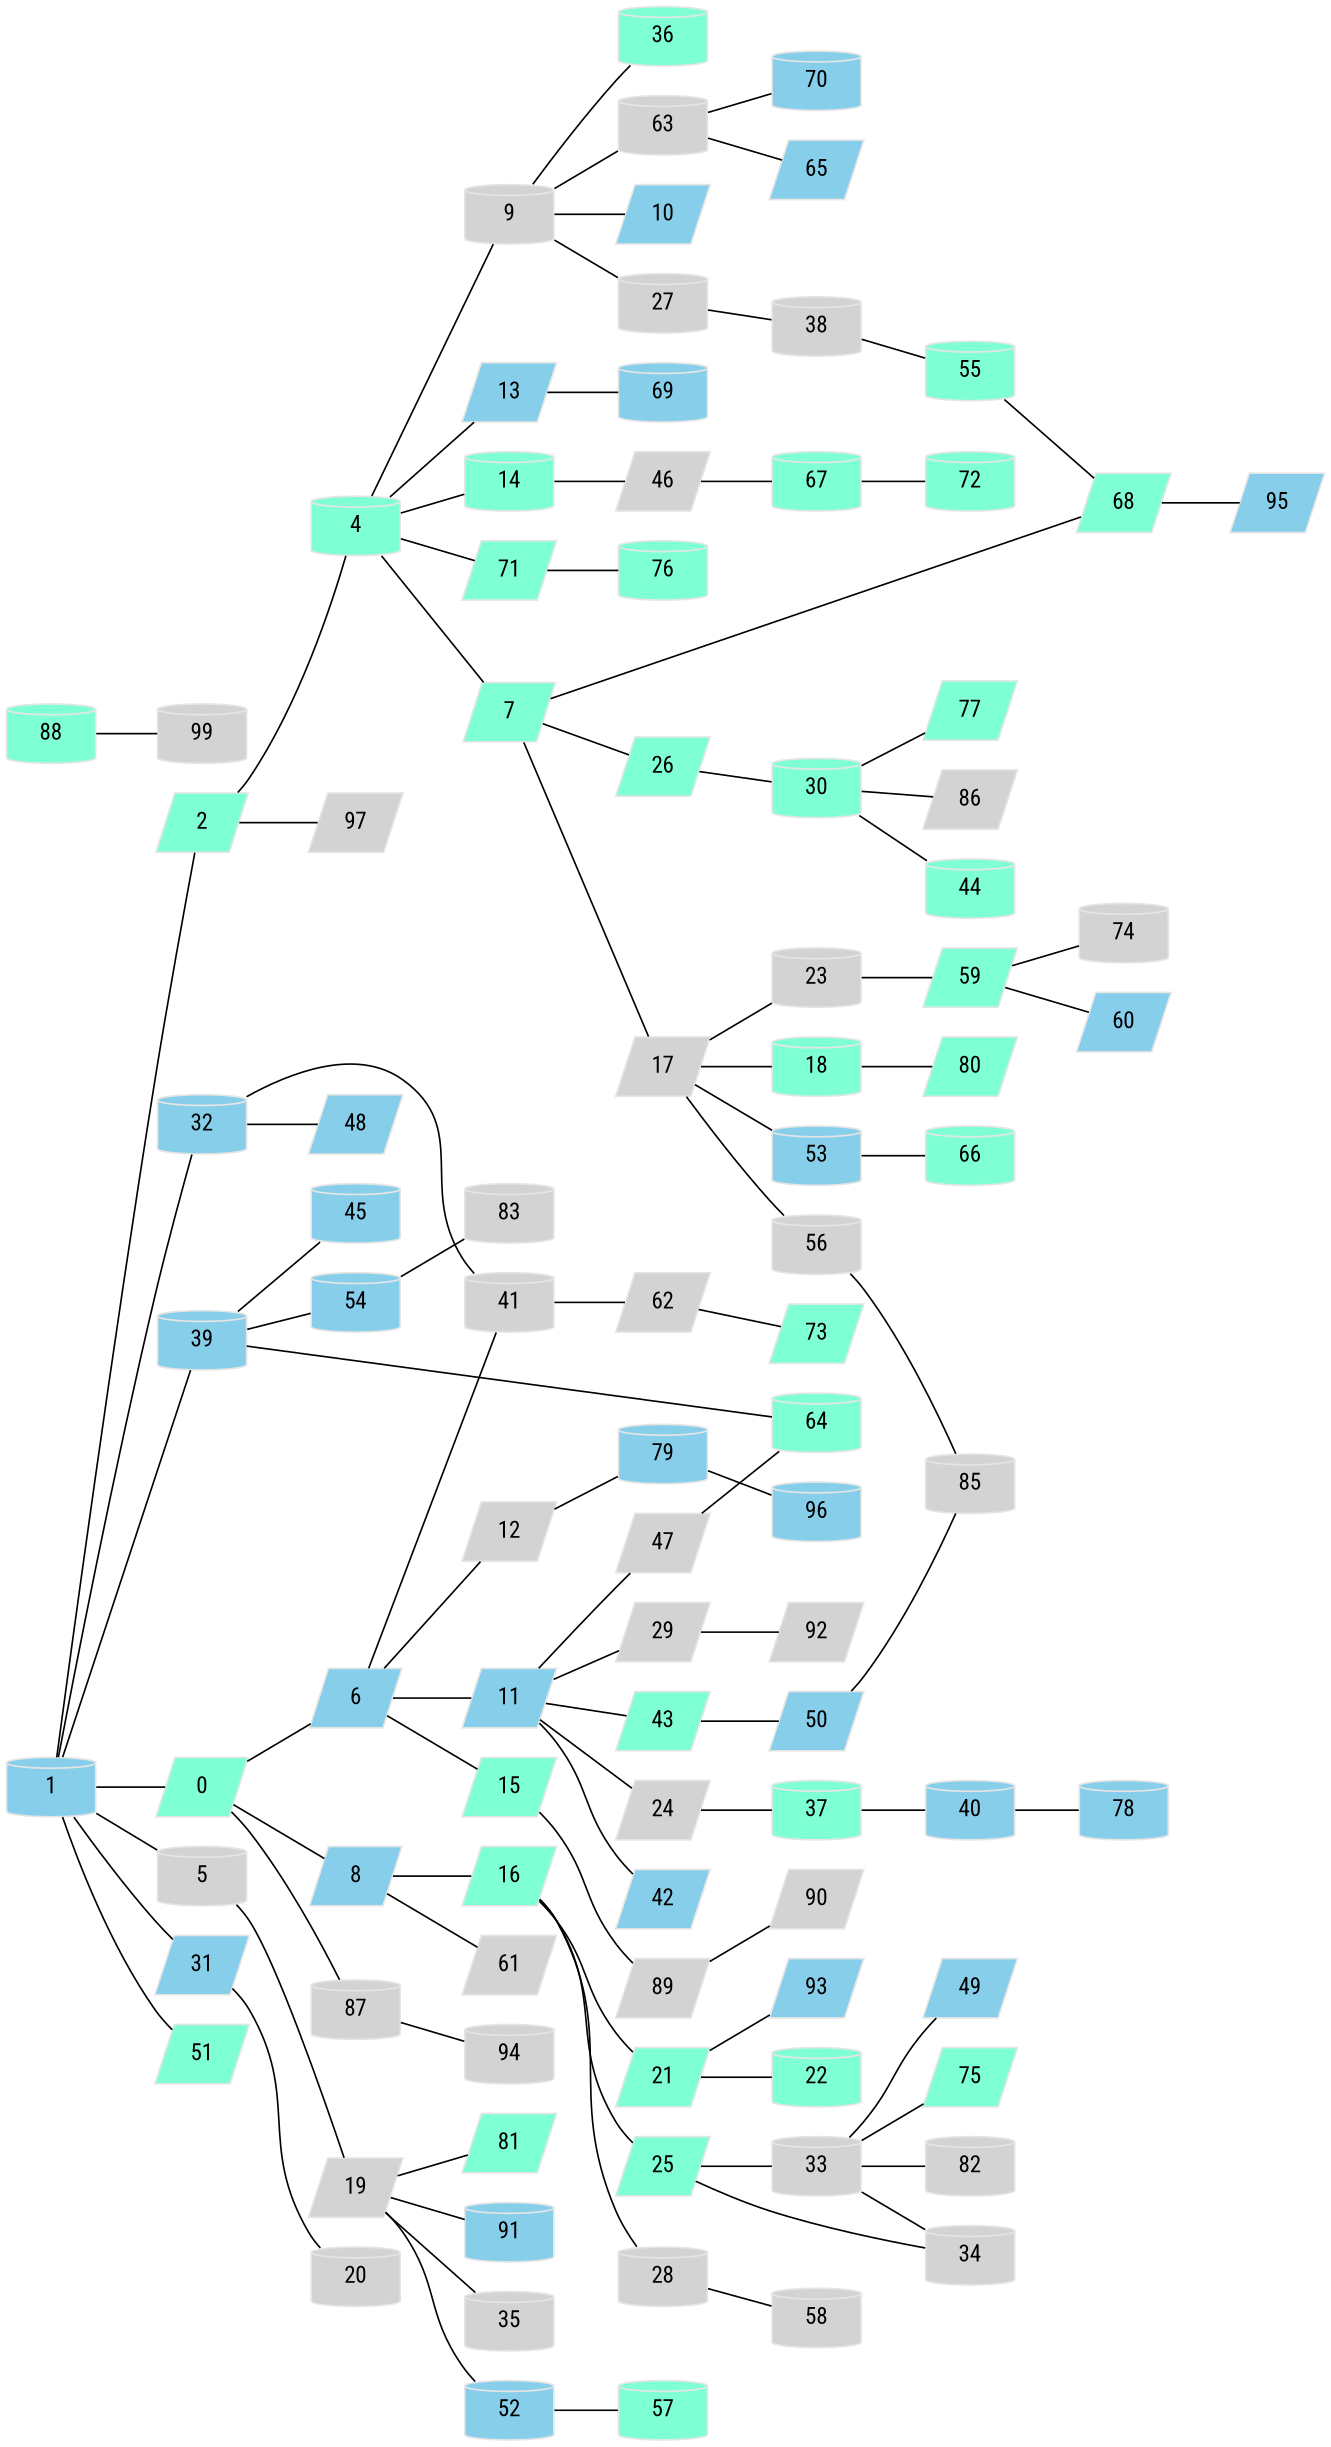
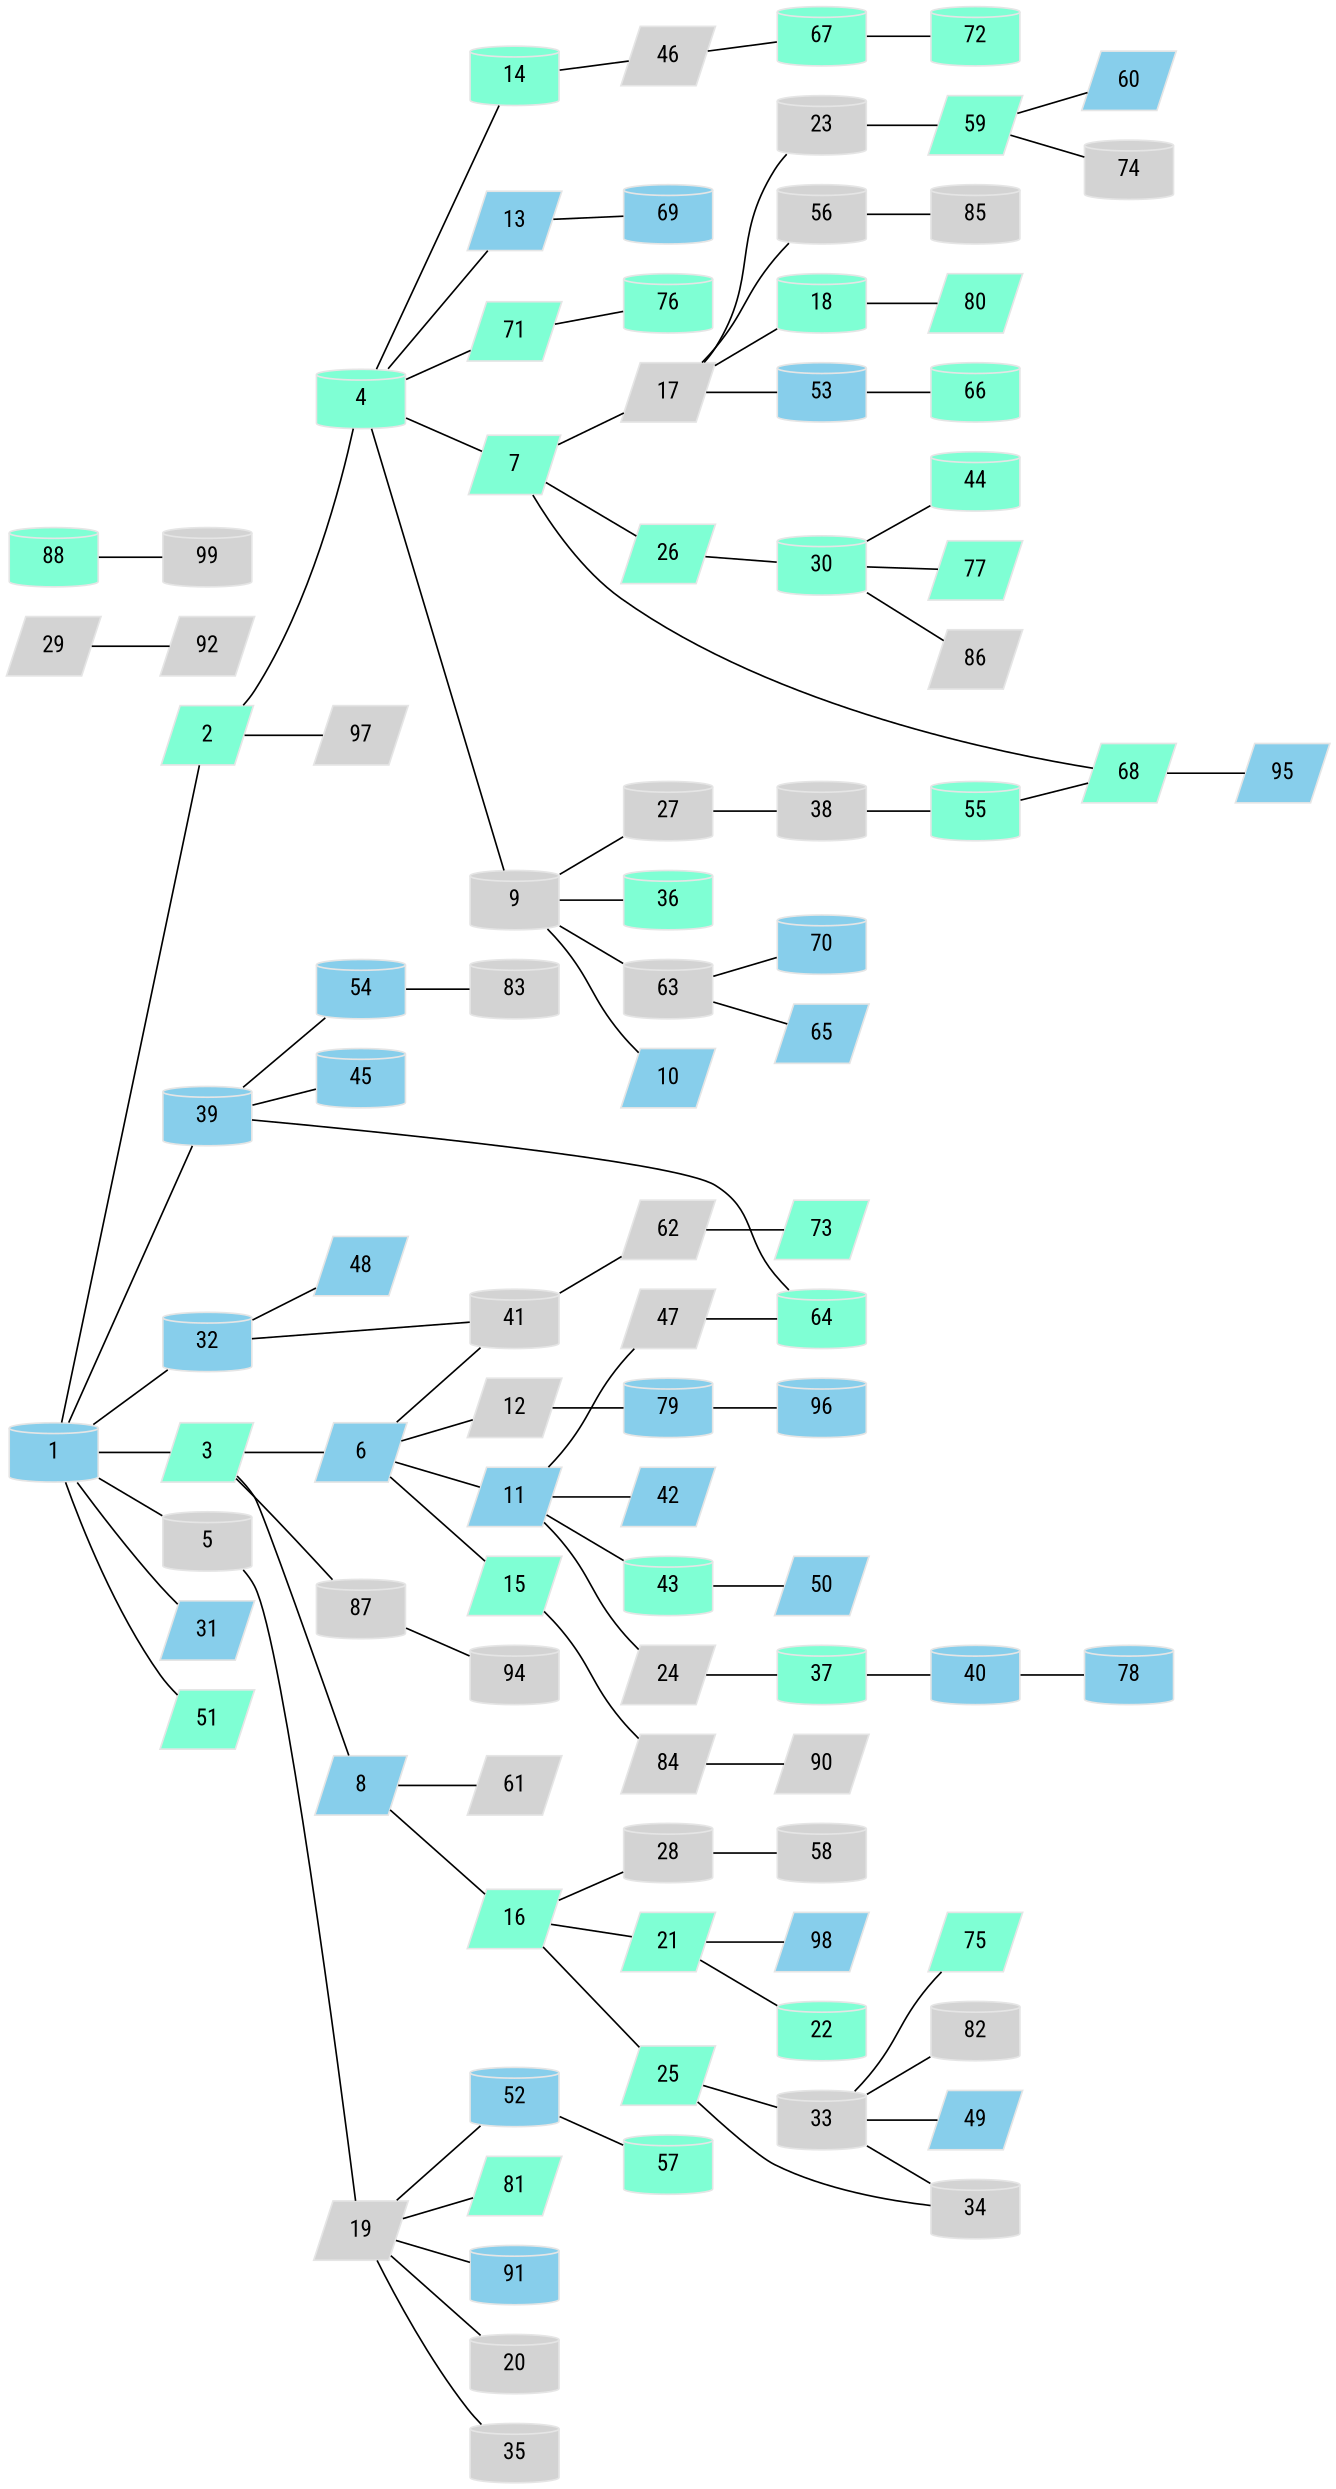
  graph {
    fontname="Roboto Condensed"
    rankdir=LR
    node [color=gray90 fillcolor=lightgrey fontname="Roboto Condensed" shape=cylinder style=filled]
    edge [fontname="Roboto Condensed"]
    1 [fillcolor=skyblue]
    2 [fillcolor=aquamarine shape=parallelogram]
-   3 [fillcolor=aquamarine shape=parallelogram label=0]
+   3 [fillcolor=aquamarine shape=parallelogram]
    5
    31 [fillcolor=skyblue shape=parallelogram]
    32 [fillcolor=skyblue]
    39 [fillcolor=skyblue]
    51 [fillcolor=aquamarine shape=parallelogram]
    4 [fillcolor=aquamarine]
    97 [shape=parallelogram]
    6 [fillcolor=skyblue shape=parallelogram]
    8 [fillcolor=skyblue shape=parallelogram]
    87
    19 [shape=parallelogram]
    41
    48 [fillcolor=skyblue shape=parallelogram]
    45 [fillcolor=skyblue]
    54 [fillcolor=skyblue]
    64 [fillcolor=aquamarine]
    7 [fillcolor=aquamarine shape=parallelogram]
    9
    13 [fillcolor=skyblue shape=parallelogram]
    14 [fillcolor=aquamarine]
    71 [fillcolor=aquamarine shape=parallelogram]
    11 [fillcolor=skyblue shape=parallelogram]
    12 [shape=parallelogram]
    15 [fillcolor=aquamarine shape=parallelogram]
    16 [fillcolor=aquamarine shape=parallelogram]
    61 [shape=parallelogram]
    94
    17 [shape=parallelogram]
    26 [fillcolor=aquamarine shape=parallelogram]
    68 [fillcolor=aquamarine shape=parallelogram]
    10 [fillcolor=skyblue shape=parallelogram]
    27
    36 [fillcolor=aquamarine]
    63
    69 [fillcolor=skyblue]
    46 [shape=parallelogram]
    76 [fillcolor=aquamarine]
    20
    35
    52 [fillcolor=skyblue]
    81 [fillcolor=aquamarine shape=parallelogram]
    91 [fillcolor=skyblue]
    24 [shape=parallelogram]
    29 [shape=parallelogram]
    42 [fillcolor=skyblue shape=parallelogram]
-   43 [fillcolor=aquamarine shape=parallelogram]
+   43 [fillcolor=aquamarine]
    47 [shape=parallelogram]
    79 [fillcolor=skyblue]
-   84 [shape=parallelogram label=89]
+   84 [shape=parallelogram]
    62 [shape=parallelogram]
    18 [fillcolor=aquamarine]
    23
    53 [fillcolor=skyblue]
    56
    30 [fillcolor=aquamarine]
    95 [fillcolor=skyblue shape=parallelogram]
    21 [fillcolor=aquamarine shape=parallelogram]
    25 [fillcolor=aquamarine shape=parallelogram]
    28
    38
    65 [fillcolor=skyblue shape=parallelogram]
    70 [fillcolor=skyblue]
    37 [fillcolor=aquamarine]
    92 [shape=parallelogram]
    50 [fillcolor=skyblue shape=parallelogram]
    96 [fillcolor=skyblue]
    67 [fillcolor=aquamarine]
    90 [shape=parallelogram]
    22 [fillcolor=aquamarine]
-   93 [fillcolor=skyblue shape=parallelogram]
+   93 [fillcolor=skyblue shape=parallelogram label=98]
    33
    34
    58
    80 [fillcolor=aquamarine shape=parallelogram]
    59 [fillcolor=aquamarine shape=parallelogram]
    66 [fillcolor=aquamarine]
    85
    57 [fillcolor=aquamarine]
    60 [fillcolor=skyblue shape=parallelogram]
    74
    40 [fillcolor=skyblue]
    49 [fillcolor=skyblue shape=parallelogram]
    75 [fillcolor=aquamarine shape=parallelogram]
    82
    44 [fillcolor=aquamarine]
    77 [fillcolor=aquamarine shape=parallelogram]
    86 [shape=parallelogram]
    55 [fillcolor=aquamarine]
    78 [fillcolor=skyblue]
    83
    73 [fillcolor=aquamarine shape=parallelogram]
    72 [fillcolor=aquamarine]
    88 [fillcolor=aquamarine]
    n97 [label=99]
    1 -- 2
    1 -- 3
    1 -- 5
    1 -- 31
    1 -- 32
    1 -- 39
    1 -- 51
    2 -- 4
    2 -- 97
    3 -- 6
    3 -- 8
    3 -- 87
    5 -- 19
    32 -- 41
    32 -- 48
    39 -- 45
    39 -- 54
    39 -- 64
    4 -- 7
    4 -- 9
    4 -- 13
    4 -- 14
    4 -- 71
    6 -- 41
    6 -- 11
    6 -- 12
    6 -- 15
    8 -- 16
    8 -- 61
    87 -- 94
-   31 -- 20
+   19 -- 20
    19 -- 35
    19 -- 52
    19 -- 81
    19 -- 91
    41 -- 62
    54 -- 83
    7 -- 17
    7 -- 26
    7 -- 68
    9 -- 10
    9 -- 27
    9 -- 36
    9 -- 63
    13 -- 69
    14 -- 46
    71 -- 76
    11 -- 24
-   11 -- 29
    11 -- 42
    11 -- 43
    11 -- 47
    12 -- 79
    15 -- 84
    16 -- 21
    16 -- 25
    16 -- 28
    17 -- 18
    17 -- 23
    17 -- 53
    17 -- 56
    26 -- 30
    68 -- 95
    27 -- 38
    63 -- 65
    63 -- 70
    46 -- 67
    52 -- 57
    24 -- 37
    29 -- 92
    43 -- 50
    47 -- 64
    79 -- 96
    84 -- 90
    62 -- 73
    18 -- 80
    23 -- 59
    53 -- 66
    56 -- 85
    30 -- 44
    30 -- 77
    30 -- 86
    21 -- 22
    21 -- 93
    25 -- 33
    25 -- 34
    28 -- 58
    38 -- 55
    37 -- 40
-   50 -- 85
    67 -- 72
    33 -- 34
    33 -- 49
    33 -- 75
    33 -- 82
    59 -- 60
    59 -- 74
    40 -- 78
    55 -- 68
    88 -- n97
  }
